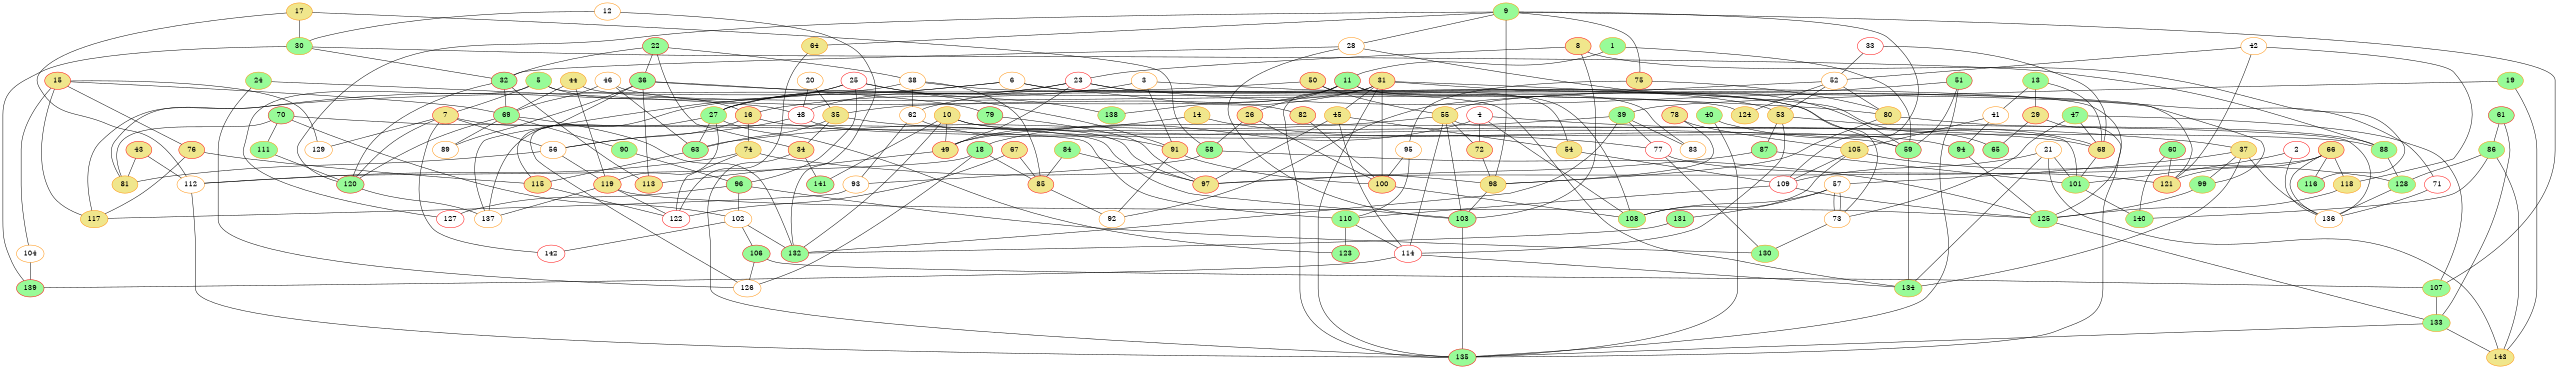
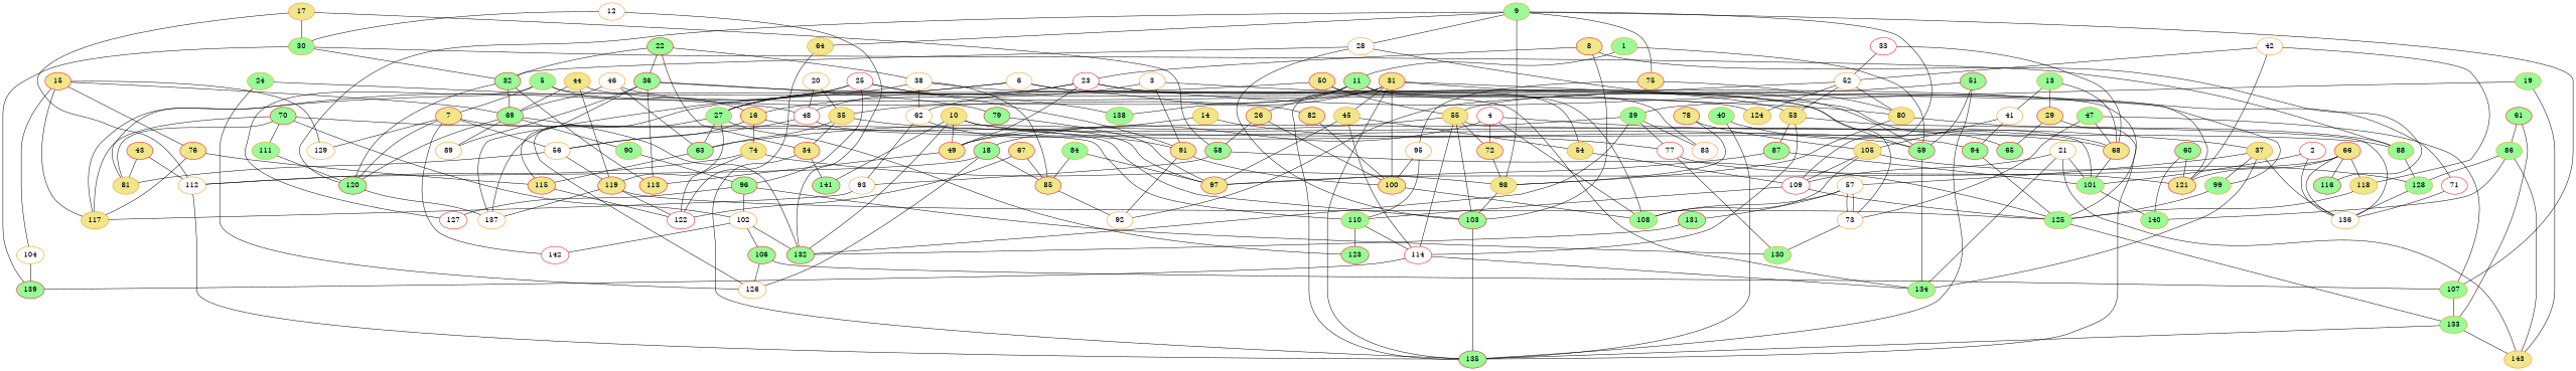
  graph {
    node [color=darkorange fillcolor=palegreen style=filled]
    11 [color=red]
    1
    59 [color=red]
    108
    26 [color=red fillcolor=khaki]
    83 [fillcolor=white]
    135 [color=red]
    138
    134
    2 [color=red fillcolor=white]
    101
    136 [fillcolor=white]
    140
    3 [fillcolor=white]
    16 [color=red fillcolor=khaki]
    91 [color=red fillcolor=khaki]
    56 [fillcolor=white]
    74 [fillcolor=khaki]
    100 [color=red fillcolor=khaki]
    92 [fillcolor=white]
    4 [color=red fillcolor=white]
    18 [color=red]
    37 [fillcolor=khaki]
    72 [color=red fillcolor=khaki]
    112 [fillcolor=white]
    85 [color=red fillcolor=khaki]
    126 [fillcolor=white]
    57 [fillcolor=white]
    99
    98 [fillcolor=khaki]
    5
    7 [color=red fillcolor=khaki]
    125
    127 [color=red fillcolor=white]
    103 [color=red]
    120 [color=red]
    129 [fillcolor=white]
    142 [color=red fillcolor=white]
    133
    6 [fillcolor=white]
    27
    121 [color=red fillcolor=khaki]
    137 [fillcolor=white]
    63 [color=red]
    119 [color=red fillcolor=khaki]
    123 [color=red]
    81 [fillcolor=khaki]
    8 [color=red fillcolor=khaki]
    23 [color=red fillcolor=white]
    116 [color=red]
    49 [color=red fillcolor=khaki]
    48 [color=red fillcolor=white]
    53 [fillcolor=khaki]
    71 [color=red fillcolor=white]
    9
    28 [fillcolor=white]
    64 [fillcolor=khaki]
    75 [color=red fillcolor=khaki]
    107
    109 [color=red fillcolor=white]
    32 [color=red]
    122 [color=red fillcolor=white]
    80 [fillcolor=khaki]
    95 [fillcolor=white]
    110
    10 [fillcolor=khaki]
    88
    94 [color=red]
    132 [color=red]
    141 [color=red]
    113 [color=red fillcolor=khaki]
    128
    58 [color=red]
    12 [fillcolor=white]
    30
    139 [color=red]
    29 [color=red fillcolor=khaki]
    13
    41 [fillcolor=white]
    68 [color=red fillcolor=khaki]
    65 [color=red]
    105 [fillcolor=khaki]
    14 [fillcolor=khaki]
    77 [color=red fillcolor=white]
    130
    15 [color=red fillcolor=khaki]
    69 [color=red]
    76 [color=red fillcolor=khaki]
    104 [fillcolor=white]
    117 [fillcolor=khaki]
    89 [fillcolor=white]
    90
    115 [color=red fillcolor=khaki]
    17 [fillcolor=khaki]
    93 [fillcolor=white]
    19
    39
    143 [fillcolor=khaki]
    20 [fillcolor=white]
    35 [fillcolor=khaki]
    34 [color=red fillcolor=khaki]
    97 [color=red fillcolor=khaki]
    21 [fillcolor=white]
    22 [color=red]
    36 [color=red]
    38 [fillcolor=white]
    79 [color=red]
    62 [fillcolor=white]
    114 [color=red fillcolor=white]
    87 [color=red]
    24
    25 [color=red fillcolor=white]
    96 [color=red]
    102 [fillcolor=white]
    31 [color=red fillcolor=khaki]
    45 [fillcolor=khaki]
    73 [fillcolor=white]
    54 [fillcolor=khaki]
    33 [color=red fillcolor=white]
    52 [fillcolor=white]
    124 [fillcolor=khaki]
    131 [color=red]
    40
    42 [fillcolor=white]
    118 [fillcolor=khaki]
    43 [color=red fillcolor=khaki]
    44 [fillcolor=khaki]
    46 [fillcolor=white]
    82 [color=red fillcolor=khaki]
    47
    50 [color=red fillcolor=khaki]
    55 [fillcolor=khaki]
    51 [color=red]
    60 [color=red]
    61 [color=red]
    86
    66 [color=red fillcolor=khaki]
    67 [color=red fillcolor=khaki]
    70 [color=red]
    111
    106 [color=red]
    78 [color=red fillcolor=khaki]
    84
    11 -- 108
    11 -- 26
    11 -- 83
    11 -- 135
    11 -- 138
    1 -- 11
    1 -- 59
    59 -- 134
    26 -- 100
    26 -- 58
    2 -- 101
    2 -- 136
    101 -- 140
    3 -- 59
    3 -- 16
    3 -- 91
    16 -- 59
    16 -- 56
    16 -- 74
    91 -- 100
    91 -- 92
    56 -- 119
    56 -- 81
    74 -- 112
    74 -- 98
    74 -- 122
    100 -- 108
    4 -- 108
    4 -- 18
    4 -- 37
    4 -- 72
    18 -- 112
    18 -- 85
    18 -- 126
    37 -- 134
    37 -- 136
    37 -- 57
    37 -- 99
    72 -- 98
    112 -- 135
    85 -- 92
    57 -- 108
    57 -- 73
    57 -- 73
    57 -- 131
    99 -- 125
    98 -- 103
    5 -- 16
    5 -- 7
    5 -- 125
    5 -- 127
    7 -- 56
    7 -- 103
    7 -- 120
    7 -- 129
    7 -- 142
    125 -- 133
    103 -- 135
    120 -- 137
    133 -- 135
    133 -- 143
    6 -- 134
    6 -- 27
    6 -- 121
    6 -- 137
    27 -- 126
    27 -- 63
    27 -- 119
    27 -- 123
    63 -- 115
    119 -- 125
    119 -- 137
    119 -- 122
    8 -- 103
    8 -- 23
    8 -- 116
    23 -- 27
    23 -- 49
    23 -- 48
    23 -- 53
    23 -- 71
    49 -- 113
    48 -- 56
    48 -- 97
    53 -- 136
    53 -- 114
    53 -- 87
    71 -- 136
    9 -- 98
    9 -- 120
    9 -- 28
    9 -- 64
    9 -- 75
    9 -- 107
    9 -- 109
    28 -- 59
    28 -- 103
    28 -- 32
    64 -- 122
    75 -- 80
    75 -- 95
    107 -- 133
    109 -- 125
    109 -- 110
    32 -- 120
    32 -- 113
    32 -- 69
    80 -- 98
    80 -- 88
    95 -- 100
    95 -- 110
    110 -- 123
    110 -- 114
    10 -- 49
    10 -- 88
    10 -- 94
    10 -- 132
    10 -- 141
    88 -- 128
    94 -- 125
    128 -- 136
    58 -- 125
    58 -- 93
    12 -- 132
    12 -- 30
    30 -- 32
    30 -- 88
    30 -- 139
    29 -- 135
    29 -- 65
    13 -- 29
    13 -- 41
    13 -- 68
    41 -- 94
    41 -- 105
    68 -- 101
    105 -- 108
    105 -- 109
    105 -- 128
    14 -- 49
    14 -- 77
    77 -- 121
    77 -- 130
    15 -- 129
    15 -- 69
    15 -- 76
    15 -- 104
    15 -- 117
    69 -- 120
    69 -- 132
    69 -- 89
    69 -- 90
    76 -- 117
    76 -- 115
    104 -- 139
    90 -- 96
    115 -- 122
    17 -- 112
    17 -- 58
    17 -- 30
    93 -- 117
    19 -- 39
    19 -- 143
    39 -- 83
    39 -- 49
    39 -- 132
    39 -- 77
    20 -- 48
    20 -- 35
    35 -- 63
    35 -- 68
    35 -- 34
    34 -- 135
    34 -- 141
    21 -- 134
    21 -- 101
    21 -- 109
    21 -- 143
    22 -- 32
    22 -- 34
    22 -- 36
    22 -- 38
    36 -- 80
    36 -- 113
    36 -- 89
    36 -- 115
    36 -- 79
    38 -- 85
    38 -- 99
    38 -- 81
    38 -- 62
    79 -- 97
    62 -- 91
    62 -- 93
    114 -- 134
    114 -- 139
    87 -- 101
    87 -- 97
    24 -- 126
    24 -- 48
    25 -- 138
    25 -- 91
    25 -- 27
    25 -- 137
    25 -- 96
    96 -- 127
    96 -- 130
    96 -- 102
    102 -- 142
    102 -- 132
    102 -- 106
    31 -- 135
    31 -- 100
    31 -- 65
    31 -- 35
    31 -- 62
    31 -- 45
    31 -- 73
    45 -- 97
    45 -- 114
    45 -- 54
    73 -- 130
    54 -- 109
    33 -- 68
    33 -- 52
    52 -- 92
    52 -- 53
    52 -- 80
    52 -- 124
    131 -- 132
    40 -- 135
    40 -- 68
    42 -- 121
    42 -- 52
    42 -- 118
    118 -- 125
    43 -- 112
    43 -- 81
    44 -- 119
    44 -- 69
    44 -- 124
    46 -- 63
    46 -- 69
    46 -- 82
    82 -- 100
    47 -- 107
    47 -- 68
    47 -- 73
    50 -- 117
    50 -- 54
    50 -- 55
    55 -- 101
    55 -- 72
    55 -- 103
    55 -- 63
    55 -- 114
    51 -- 59
    51 -- 135
    51 -- 55
    60 -- 140
    60 -- 121
    61 -- 133
    61 -- 86
    86 -- 140
    86 -- 128
    86 -- 143
    66 -- 136
    66 -- 121
    66 -- 116
    66 -- 97
    66 -- 118
    67 -- 85
    67 -- 122
    70 -- 81
    70 -- 110
+   70 -- 117
    70 -- 102
    70 -- 111
    111 -- 120
    106 -- 126
    106 -- 107
    78 -- 98
    78 -- 105
    84 -- 85
    84 -- 97
  }
